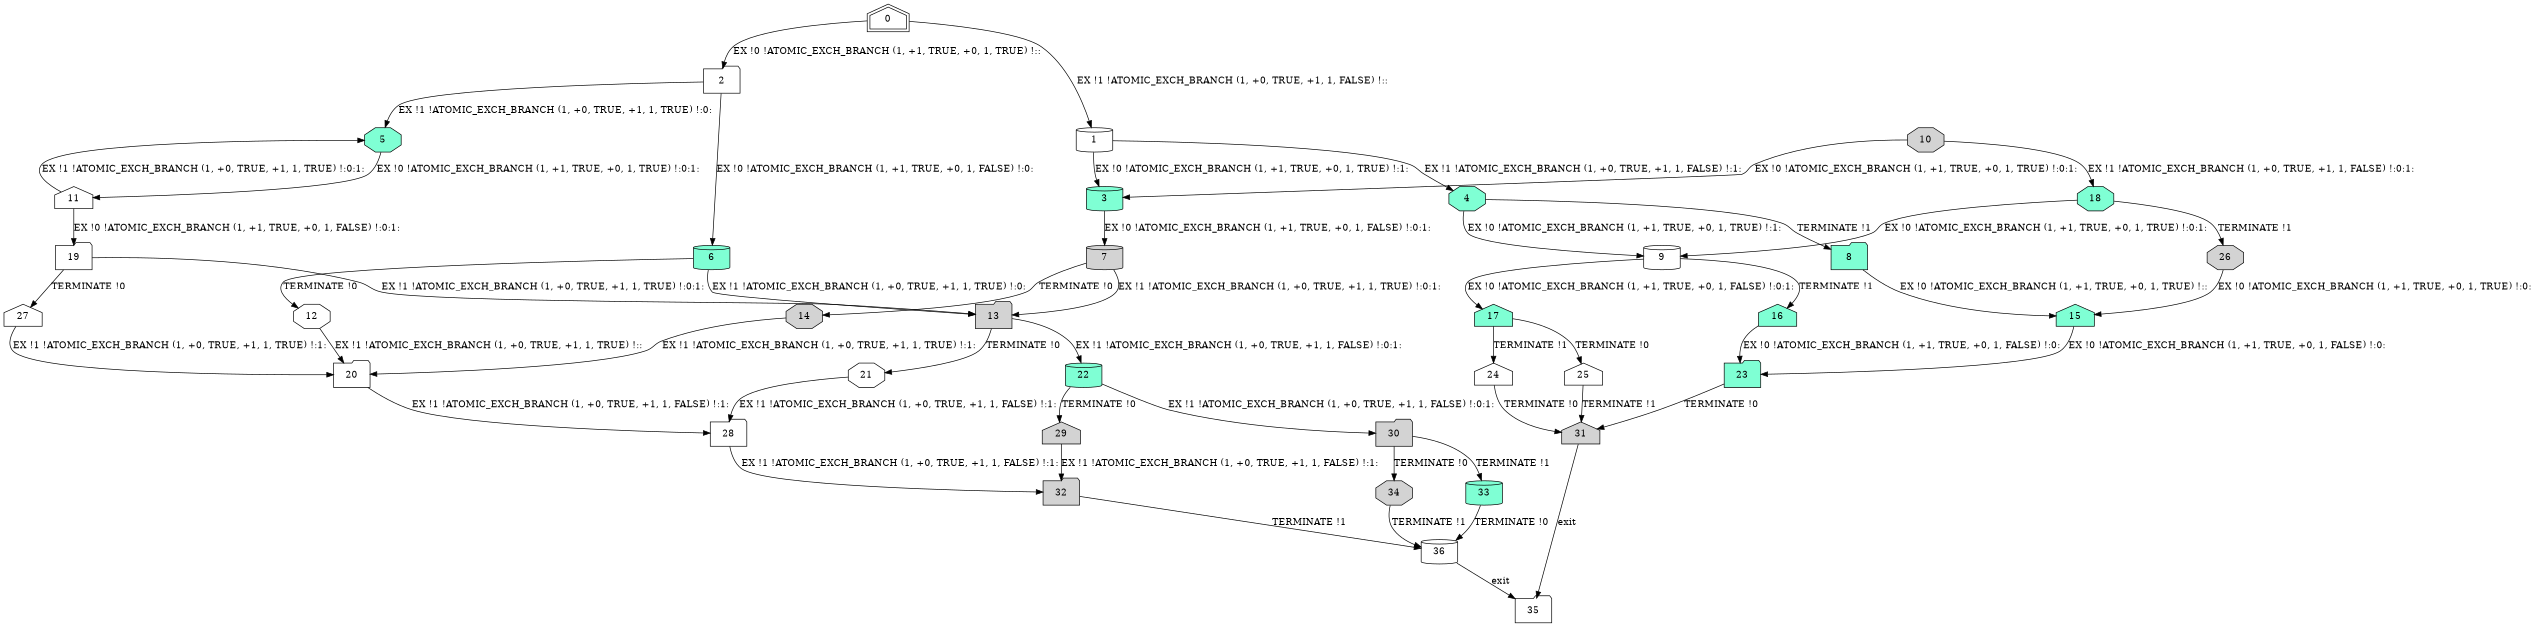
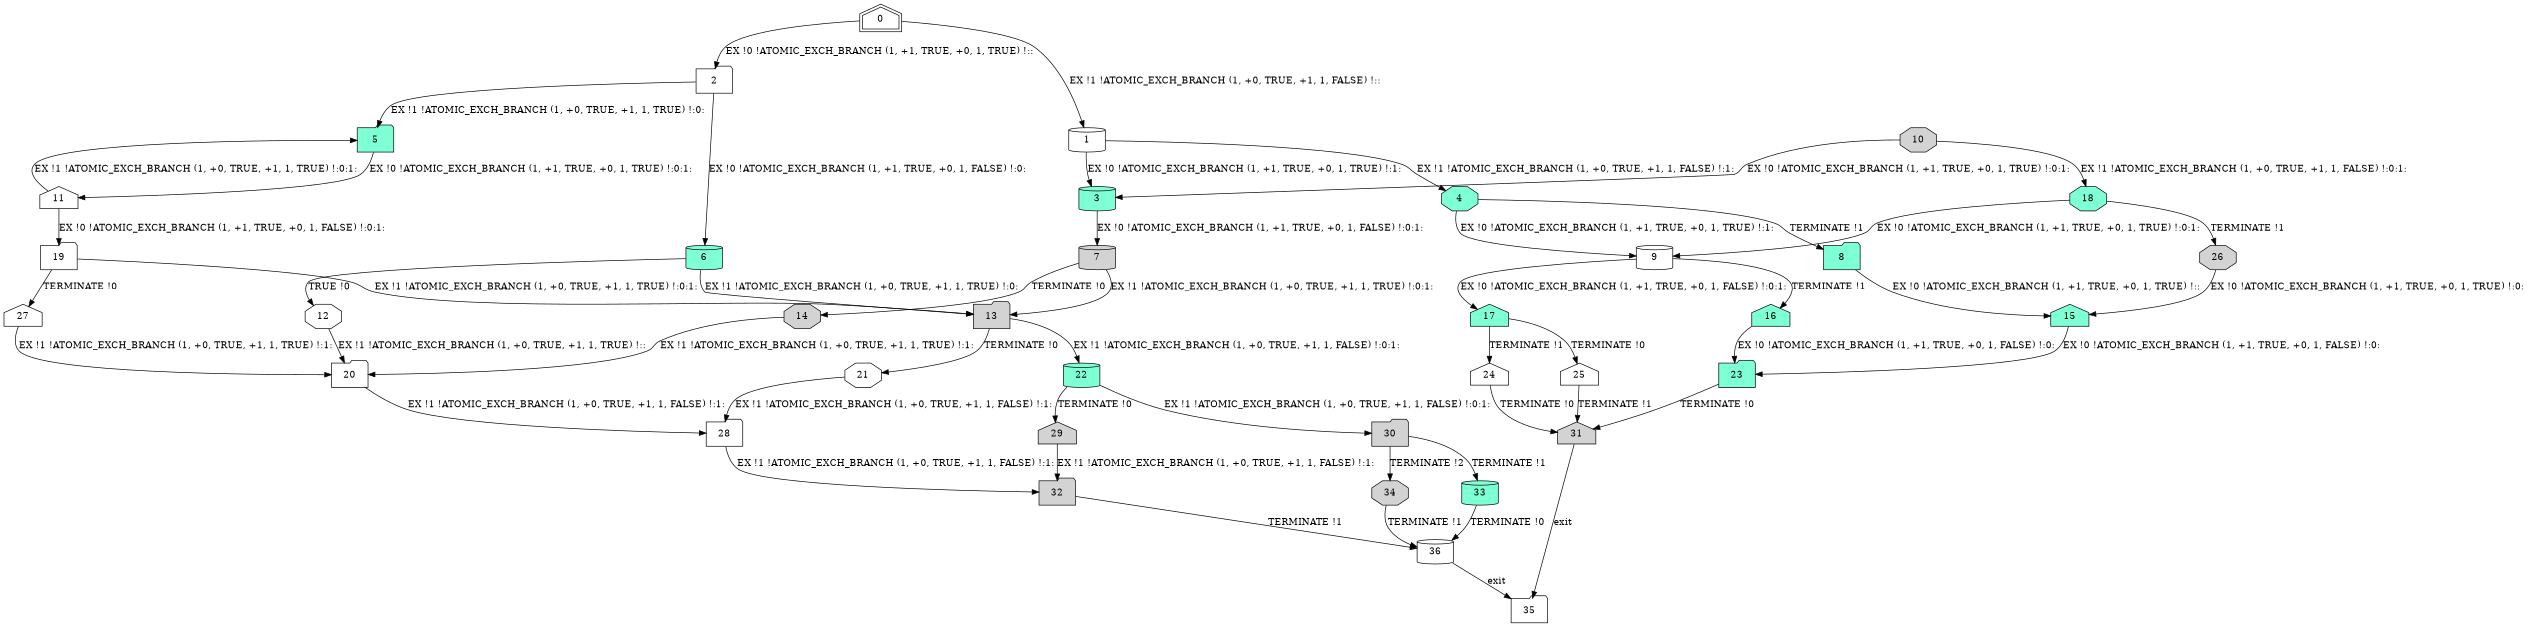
  digraph {
    node [fillcolor=white shape=folder style=filled]
    0 [peripheries=2 shape=house]
    1 [shape=cylinder]
    2
    3 [fillcolor=aquamarine shape=cylinder]
    4 [fillcolor=aquamarine shape=octagon]
-   5 [fillcolor=aquamarine shape=octagon]
+   5 [fillcolor=aquamarine]
    6 [fillcolor=aquamarine shape=cylinder]
    7 [fillcolor=lightgrey shape=cylinder]
    8 [fillcolor=aquamarine]
    9 [shape=cylinder]
    11 [shape=house]
    12 [shape=octagon]
    13 [fillcolor=lightgrey]
    14 [fillcolor=lightgrey shape=octagon]
    15 [fillcolor=aquamarine shape=house]
    16 [fillcolor=aquamarine shape=house]
    17 [fillcolor=aquamarine shape=house]
    10 [fillcolor=lightgrey shape=octagon]
    18 [fillcolor=aquamarine shape=octagon]
    19
    20
    21 [shape=octagon]
    22 [fillcolor=aquamarine shape=cylinder]
    23 [fillcolor=aquamarine]
    24 [shape=house]
    25 [shape=house]
    26 [fillcolor=lightgrey shape=octagon]
    27 [shape=house]
    28
    29 [fillcolor=lightgrey shape=house]
    30 [fillcolor=lightgrey]
    31 [fillcolor=lightgrey shape=house]
    32 [fillcolor=lightgrey]
    33 [fillcolor=aquamarine shape=cylinder]
    34 [fillcolor=lightgrey shape=octagon]
    35
    36 [shape=cylinder]
    0 -> 1 [label="EX !1 !ATOMIC_EXCH_BRANCH (1, +0, TRUE, +1, 1, FALSE) !::"]
    0 -> 2 [label="EX !0 !ATOMIC_EXCH_BRANCH (1, +1, TRUE, +0, 1, TRUE) !::"]
    1 -> 3 [label="EX !0 !ATOMIC_EXCH_BRANCH (1, +1, TRUE, +0, 1, TRUE) !:1:"]
    1 -> 4 [label="EX !1 !ATOMIC_EXCH_BRANCH (1, +0, TRUE, +1, 1, FALSE) !:1:"]
    2 -> 5 [label="EX !1 !ATOMIC_EXCH_BRANCH (1, +0, TRUE, +1, 1, TRUE) !:0:"]
    2 -> 6 [label="EX !0 !ATOMIC_EXCH_BRANCH (1, +1, TRUE, +0, 1, FALSE) !:0:"]
    3 -> 7 [label="EX !0 !ATOMIC_EXCH_BRANCH (1, +1, TRUE, +0, 1, FALSE) !:0:1:"]
    4 -> 8 [label="TERMINATE !1"]
    4 -> 9 [label="EX !0 !ATOMIC_EXCH_BRANCH (1, +1, TRUE, +0, 1, TRUE) !:1:"]
    5 -> 11 [label="EX !0 !ATOMIC_EXCH_BRANCH (1, +1, TRUE, +0, 1, TRUE) !:0:1:"]
-   6 -> 12 [label="TERMINATE !0"]
+   6 -> 12 [label="TRUE !0"]
    6 -> 13 [label="EX !1 !ATOMIC_EXCH_BRANCH (1, +0, TRUE, +1, 1, TRUE) !:0:"]
    7 -> 13 [label="EX !1 !ATOMIC_EXCH_BRANCH (1, +0, TRUE, +1, 1, TRUE) !:0:1:"]
    7 -> 14 [label="TERMINATE !0"]
    8 -> 15 [label="EX !0 !ATOMIC_EXCH_BRANCH (1, +1, TRUE, +0, 1, TRUE) !::"]
    9 -> 16 [label="TERMINATE !1"]
    9 -> 17 [label="EX !0 !ATOMIC_EXCH_BRANCH (1, +1, TRUE, +0, 1, FALSE) !:0:1:"]
    11 -> 5 [label="EX !1 !ATOMIC_EXCH_BRANCH (1, +0, TRUE, +1, 1, TRUE) !:0:1:"]
    11 -> 19 [label="EX !0 !ATOMIC_EXCH_BRANCH (1, +1, TRUE, +0, 1, FALSE) !:0:1:"]
    12 -> 20 [label="EX !1 !ATOMIC_EXCH_BRANCH (1, +0, TRUE, +1, 1, TRUE) !::"]
    13 -> 21 [label="TERMINATE !0"]
    13 -> 22 [label="EX !1 !ATOMIC_EXCH_BRANCH (1, +0, TRUE, +1, 1, FALSE) !:0:1:"]
    14 -> 20 [label="EX !1 !ATOMIC_EXCH_BRANCH (1, +0, TRUE, +1, 1, TRUE) !:1:"]
    15 -> 23 [label="EX !0 !ATOMIC_EXCH_BRANCH (1, +1, TRUE, +0, 1, FALSE) !:0:"]
    16 -> 23 [label="EX !0 !ATOMIC_EXCH_BRANCH (1, +1, TRUE, +0, 1, FALSE) !:0:"]
    17 -> 24 [label="TERMINATE !1"]
    17 -> 25 [label="TERMINATE !0"]
    10 -> 3 [label="EX !0 !ATOMIC_EXCH_BRANCH (1, +1, TRUE, +0, 1, TRUE) !:0:1:"]
    10 -> 18 [label="EX !1 !ATOMIC_EXCH_BRANCH (1, +0, TRUE, +1, 1, FALSE) !:0:1:"]
    18 -> 9 [label="EX !0 !ATOMIC_EXCH_BRANCH (1, +1, TRUE, +0, 1, TRUE) !:0:1:"]
    18 -> 26 [label="TERMINATE !1"]
    19 -> 13 [label="EX !1 !ATOMIC_EXCH_BRANCH (1, +0, TRUE, +1, 1, TRUE) !:0:1:"]
    19 -> 27 [label="TERMINATE !0"]
    20 -> 28 [label="EX !1 !ATOMIC_EXCH_BRANCH (1, +0, TRUE, +1, 1, FALSE) !:1:"]
    21 -> 28 [label="EX !1 !ATOMIC_EXCH_BRANCH (1, +0, TRUE, +1, 1, FALSE) !:1:"]
    22 -> 29 [label="TERMINATE !0"]
    22 -> 30 [label="EX !1 !ATOMIC_EXCH_BRANCH (1, +0, TRUE, +1, 1, FALSE) !:0:1:"]
    23 -> 31 [label="TERMINATE !0"]
    24 -> 31 [label="TERMINATE !0"]
    25 -> 31 [label="TERMINATE !1"]
    26 -> 15 [label="EX !0 !ATOMIC_EXCH_BRANCH (1, +1, TRUE, +0, 1, TRUE) !:0:"]
    27 -> 20 [label="EX !1 !ATOMIC_EXCH_BRANCH (1, +0, TRUE, +1, 1, TRUE) !:1:"]
    28 -> 32 [label="EX !1 !ATOMIC_EXCH_BRANCH (1, +0, TRUE, +1, 1, FALSE) !:1:"]
    29 -> 32 [label="EX !1 !ATOMIC_EXCH_BRANCH (1, +0, TRUE, +1, 1, FALSE) !:1:"]
    30 -> 33 [label="TERMINATE !1"]
-   30 -> 34 [label="TERMINATE !0"]
+   30 -> 34 [label="TERMINATE !2"]
    31 -> 35 [label=exit]
    32 -> 36 [label="TERMINATE !1"]
    33 -> 36 [label="TERMINATE !0"]
    34 -> 36 [label="TERMINATE !1"]
    36 -> 35 [label=exit]
  }
